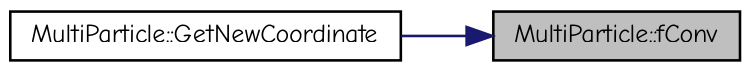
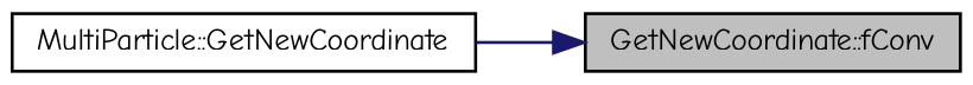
  digraph {
    rankdir=RL
    fontname="Comic Neue"
    node [color=black fontname="Comic Neue" fontsize=10 shape=record style=filled]
-   n1 [fillcolor=grey75 fontcolor=black height=0.2 label="MultiParticle::fConv" width=0.4]
+   n1 [fillcolor=grey75 fontcolor=black height=0.2 label="GetNewCoordinate::fConv" width=0.4]
    n2 [fillcolor=white height=0.2 label="MultiParticle::GetNewCoordinate" width=0.4]
    n1 -> n2 [color=midnightblue dir=back fontname="Comic Neue" fontsize=10 labelfontname=Helvetica labelfontsize=10 style=solid]
  }
